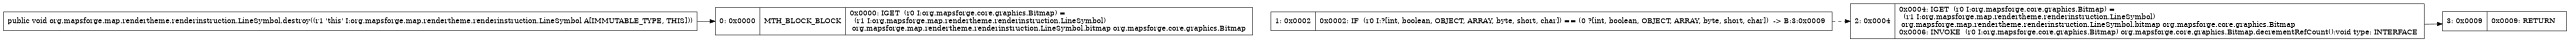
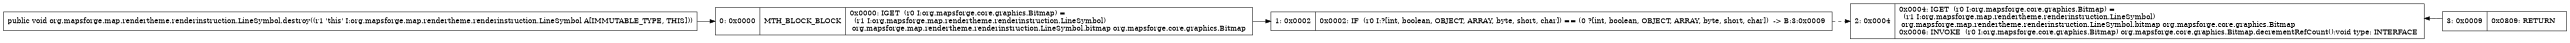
  digraph {
    rankdir=LR
    node [shape=record]
    n1 [label="{0\:\ 0x0000|MTH_BLOCK_BLOCK\l|0x0000: IGET  (r0 I:org.mapsforge.core.graphics.Bitmap) = \l  (r1 I:org.mapsforge.map.rendertheme.renderinstruction.LineSymbol)\l org.mapsforge.map.rendertheme.renderinstruction.LineSymbol.bitmap org.mapsforge.core.graphics.Bitmap \l}"]
    n2 [label="{1\:\ 0x0002|0x0002: IF  (r0 I:?[int, boolean, OBJECT, ARRAY, byte, short, char]) == (0 ?[int, boolean, OBJECT, ARRAY, byte, short, char])  \-\> B:3:0x0009 \l}"]
    n3 [label="{2\:\ 0x0004|0x0004: IGET  (r0 I:org.mapsforge.core.graphics.Bitmap) = \l  (r1 I:org.mapsforge.map.rendertheme.renderinstruction.LineSymbol)\l org.mapsforge.map.rendertheme.renderinstruction.LineSymbol.bitmap org.mapsforge.core.graphics.Bitmap \l0x0006: INVOKE  (r0 I:org.mapsforge.core.graphics.Bitmap) org.mapsforge.core.graphics.Bitmap.decrementRefCount():void type: INTERFACE \l}"]
-   n4 [label="{3\:\ 0x0009|0x0009: RETURN   \l}"]
+   n4 [label="{3\:\ 0x0009|0x0809: RETURN   \l}"]
    n5 [label="{public void org.mapsforge.map.rendertheme.renderinstruction.LineSymbol.destroy((r1 'this' I:org.mapsforge.map.rendertheme.renderinstruction.LineSymbol A[IMMUTABLE_TYPE, THIS])) }"]
+   n1 -> n2
    n2 -> n3 [style=dashed]
-   n3 -> n4
+   n4 -> n3
    n5 -> n1
  }
